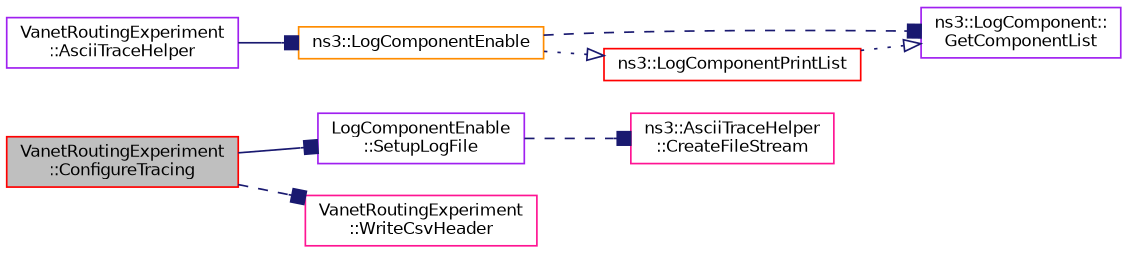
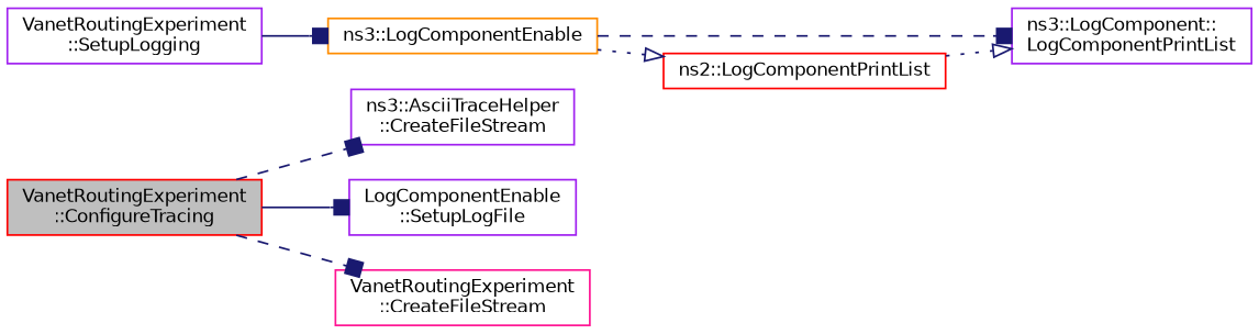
  digraph {
    rankdir=LR
    node [color=purple fillcolor=white fontname=Helvetica fontsize=10 shape=record style=filled]
    edge [arrowhead=box color=midnightblue fontname=Helvetica fontsize=10 labelfontname=Helvetica labelfontsize=10 style=dashed]
    n1 [color=red fillcolor=grey75 fontcolor=black height=0.2 label="VanetRoutingExperiment\l::ConfigureTracing" width=0.4]
-   n2 [color=deeppink height=0.2 label="ns3::AsciiTraceHelper\l::CreateFileStream" width=0.4]
+   n2 [height=0.2 label="ns3::AsciiTraceHelper\l::CreateFileStream" width=0.4]
    n3 [height=0.2 label="LogComponentEnable\l::SetupLogFile" width=0.4]
-   n4 [color=deeppink height=0.2 label="VanetRoutingExperiment\l::WriteCsvHeader" width=0.4]
-   n5 [height=0.2 label="VanetRoutingExperiment\l::AsciiTraceHelper" width=0.4]
+   n4 [color=deeppink height=0.2 label="VanetRoutingExperiment\l::CreateFileStream" width=0.4]
+   n5 [height=0.2 label="VanetRoutingExperiment\l::SetupLogging" width=0.4]
    n6 [color=darkorange height=0.2 label="ns3::LogComponentEnable" width=0.4]
-   n7 [height=0.2 label="ns3::LogComponent::\lGetComponentList" width=0.4]
-   n8 [color=red height=0.2 label="ns3::LogComponentPrintList" width=0.4]
-   n3 -> n2
+   n7 [height=0.2 label="ns3::LogComponent::\lLogComponentPrintList" width=0.4]
+   n8 [color=red height=0.2 label="ns2::LogComponentPrintList" width=0.4]
+   n1 -> n2
    n1 -> n3 [style=solid]
    n1 -> n4
    n5 -> n6 [style=solid]
    n6 -> n7
    n6 -> n8 [arrowhead=onormal style=dotted]
    n8 -> n7 [arrowhead=onormal style=dotted]
  }
